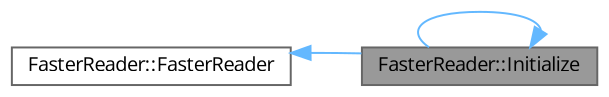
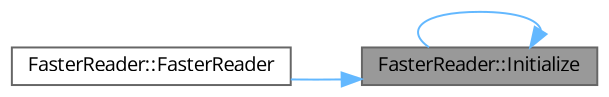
  digraph {
    rankdir=RL
    fontname="Open Sans"
    node [fontname="Open Sans" fontsize=10 shape=box style=filled]
    edge [color=steelblue1 dir=back fontname="Open Sans" fontsize=10 labelfontname=Helvetica labelfontsize=10 style=solid]
    n1 [color=gray40 fillcolor=grey60 fontcolor=black height=0.2 label="FasterReader::Initialize" width=0.4]
    n2 [color=grey40 fillcolor=white height=0.2 label="FasterReader::FasterReader" width=0.4]
    n1 -> n1
-   n2 -> n1
+   n1 -> n2
  }
